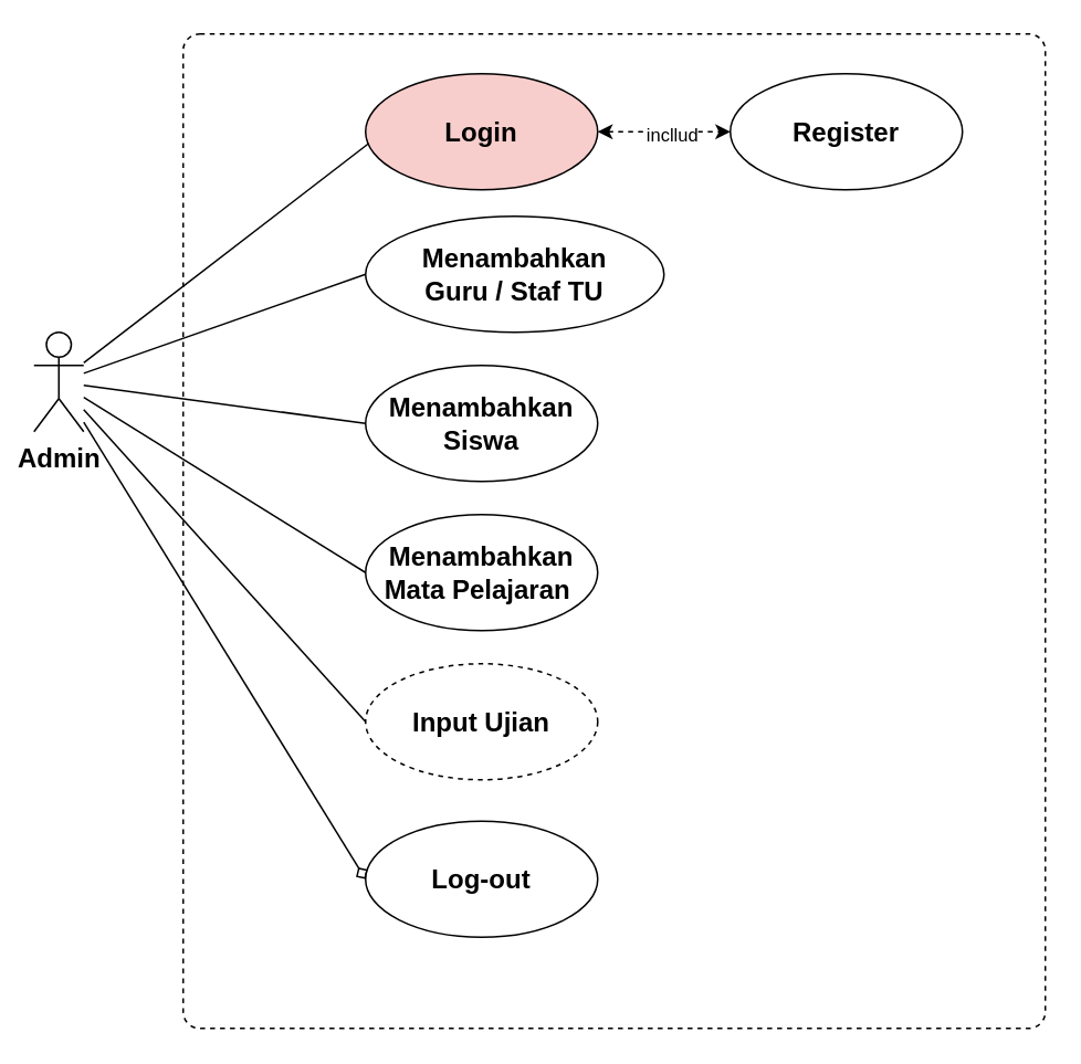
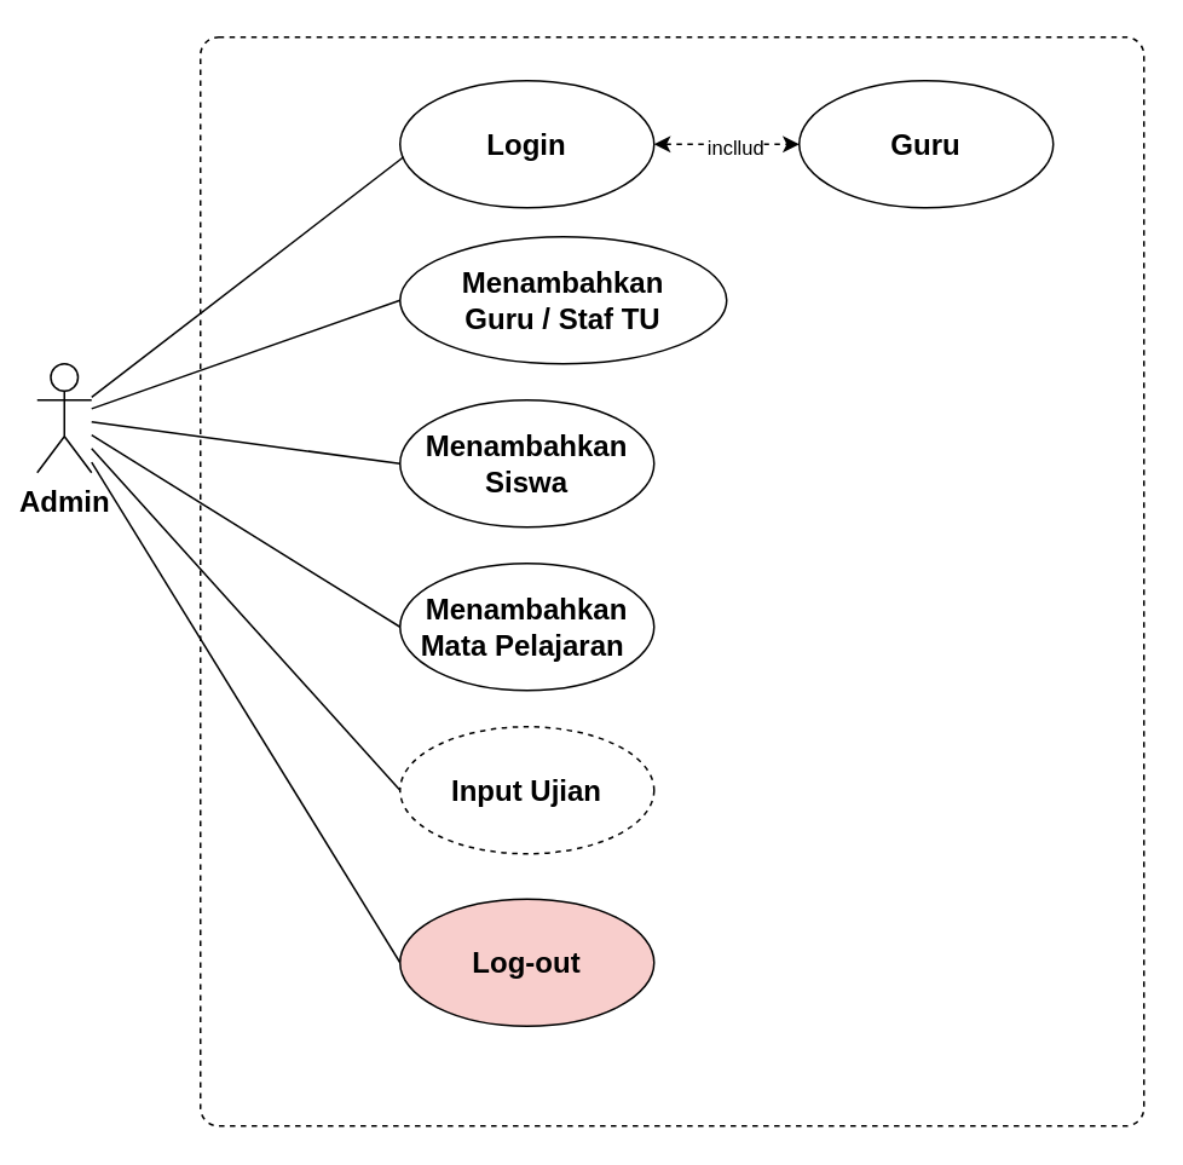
  <mxCell id="0" />
  <mxCell id="1" parent="0" />
  <mxCell id="2" value="" style="html=1;align=center;verticalAlign=top;rounded=1;absoluteArcSize=1;arcSize=20;dashed=1;whiteSpace=wrap;fontStyle=1;fontSize=16;" vertex="1" parent="1"><mxGeometry x="110" y="20" width="520" height="600" as="geometry" /></mxCell>
  <mxCell id="3" style="rounded=0;orthogonalLoop=1;jettySize=auto;html=1;entryX=0;entryY=0.5;entryDx=0;entryDy=0;endArrow=none;endFill=0;" edge="1" parent="1" source="7" target="12"><mxGeometry relative="1" as="geometry" /></mxCell>
  <mxCell id="4" style="rounded=0;orthogonalLoop=1;jettySize=auto;html=1;entryX=0;entryY=0.5;entryDx=0;entryDy=0;endArrow=none;endFill=0;" edge="1" parent="1" source="7" target="13"><mxGeometry relative="1" as="geometry" /></mxCell>
  <mxCell id="5" style="rounded=0;orthogonalLoop=1;jettySize=auto;html=1;entryX=0;entryY=0.5;entryDx=0;entryDy=0;endArrow=none;endFill=0;" edge="1" parent="1" source="7" target="14"><mxGeometry relative="1" as="geometry" /></mxCell>
- <mxCell id="6" style="rounded=0;orthogonalLoop=1;jettySize=auto;html=1;entryX=0;entryY=0.5;entryDx=0;entryDy=0;endArrow=diamond;endFill=0;" edge="1" parent="1" source="7" target="15"><mxGeometry relative="1" as="geometry" /></mxCell>
+ <mxCell id="6" style="rounded=0;orthogonalLoop=1;jettySize=auto;html=1;entryX=0;entryY=0.5;entryDx=0;entryDy=0;endArrow=none;endFill=0;" edge="1" parent="1" source="7" target="15"><mxGeometry relative="1" as="geometry" /></mxCell>
  <mxCell id="7" value="Admin" style="shape=umlActor;verticalLabelPosition=bottom;verticalAlign=top;html=1;fontStyle=1;fontSize=16;" vertex="1" parent="1"><mxGeometry x="20" y="200" width="30" height="60" as="geometry" /></mxCell>
  <mxCell id="8" style="rounded=0;orthogonalLoop=1;jettySize=auto;html=1;entryX=0;entryY=0.5;entryDx=0;entryDy=0;startArrow=classic;startFill=1;dashed=1;" edge="1" parent="1" source="10" target="18"><mxGeometry relative="1" as="geometry" /></mxCell>
  <mxCell id="9" value="incllud" style="edgeLabel;html=1;align=center;verticalAlign=middle;resizable=0;points=[];" vertex="1" connectable="0" parent="8"><mxGeometry x="0.1" y="-1" relative="1" as="geometry"><mxPoint as="offset" /></mxGeometry></mxCell>
- <mxCell id="10" value="Login" style="ellipse;whiteSpace=wrap;html=1;fontStyle=1;fontSize=16;fillColor=#f8cecc;" vertex="1" parent="1"><mxGeometry x="220" y="44" width="140" height="70" as="geometry" /></mxCell>
+ <mxCell id="10" value="Login" style="ellipse;whiteSpace=wrap;html=1;fontStyle=1;fontSize=16;" vertex="1" parent="1"><mxGeometry x="220" y="44" width="140" height="70" as="geometry" /></mxCell>
  <mxCell id="11" value="Menambahkan&lt;div&gt;Guru / Staf TU&lt;/div&gt;" style="ellipse;whiteSpace=wrap;html=1;fontStyle=1;fontSize=16;" vertex="1" parent="1"><mxGeometry x="220" y="130" width="180" height="70" as="geometry" /></mxCell>
  <mxCell id="12" value="Menambahkan&lt;div&gt;Siswa&lt;/div&gt;" style="ellipse;whiteSpace=wrap;html=1;fontStyle=1;fontSize=16;" vertex="1" parent="1"><mxGeometry x="220" y="220" width="140" height="70" as="geometry" /></mxCell>
  <mxCell id="13" value="Menambahkan&lt;div&gt;Mata Pelajaran&amp;nbsp;&lt;/div&gt;" style="ellipse;whiteSpace=wrap;html=1;fontStyle=1;fontSize=16;" vertex="1" parent="1"><mxGeometry x="220" y="310" width="140" height="70" as="geometry" /></mxCell>
  <mxCell id="14" value="Input Ujian" style="ellipse;whiteSpace=wrap;html=1;fontStyle=1;fontSize=16;dashed=1;" vertex="1" parent="1"><mxGeometry x="220" y="400" width="140" height="70" as="geometry" /></mxCell>
- <mxCell id="15" value="Log-out" style="ellipse;whiteSpace=wrap;html=1;fontStyle=1;fontSize=16;" vertex="1" parent="1"><mxGeometry x="220" y="495" width="140" height="70" as="geometry" /></mxCell>
+ <mxCell id="15" value="Log-out" style="ellipse;whiteSpace=wrap;html=1;fontStyle=1;fontSize=16;fillColor=#f8cecc;" vertex="1" parent="1"><mxGeometry x="220" y="495" width="140" height="70" as="geometry" /></mxCell>
  <mxCell id="16" style="rounded=0;orthogonalLoop=1;jettySize=auto;html=1;entryX=0.014;entryY=0.6;entryDx=0;entryDy=0;entryPerimeter=0;endArrow=none;endFill=0;" edge="1" parent="1" source="7" target="10"><mxGeometry relative="1" as="geometry" /></mxCell>
  <mxCell id="17" style="rounded=0;orthogonalLoop=1;jettySize=auto;html=1;entryX=0;entryY=0.5;entryDx=0;entryDy=0;endArrow=none;endFill=0;" edge="1" parent="1" source="7" target="11"><mxGeometry relative="1" as="geometry" /></mxCell>
- <mxCell id="18" value="Register" style="ellipse;whiteSpace=wrap;html=1;fontStyle=1;fontSize=16;" vertex="1" parent="1"><mxGeometry x="440" y="44" width="140" height="70" as="geometry" /></mxCell>
+ <mxCell id="18" value="Guru" style="ellipse;whiteSpace=wrap;html=1;fontStyle=1;fontSize=16;" vertex="1" parent="1"><mxGeometry x="440" y="44" width="140" height="70" as="geometry" /></mxCell>
